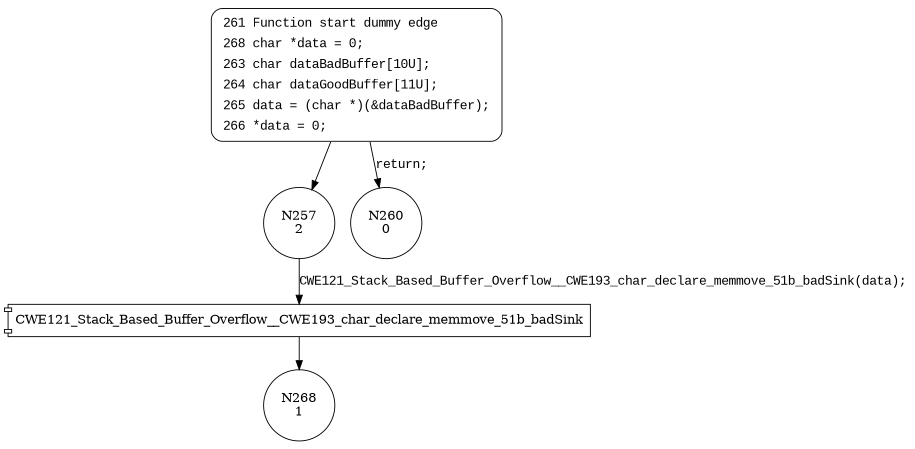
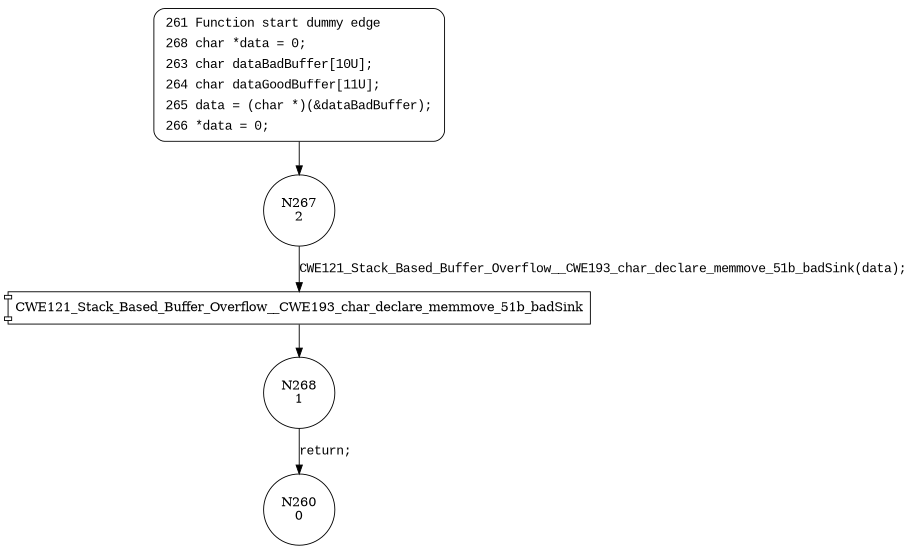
  digraph {
    node [shape=circle]
    edge [fontname="Courier New"]
-   n1 [label="N257\n2"]
+   n1 [label="N267\n2"]
    n2 [label=CWE121_Stack_Based_Buffer_Overflow__CWE193_char_declare_memmove_51b_badSink shape=component]
    n3 [label="N268\n1"]
    n4 [label="N260\n0"]
    n5 [fillcolor=white fontname="Courier New" label=<<table border="0" cellborder="0" cellpadding="3" bgcolor="white"><tr><td align="right">261</td><td align="left">Function start dummy edge</td></tr><tr><td align="right">268</td><td align="left">char *data = 0;</td></tr><tr><td align="right">263</td><td align="left">char dataBadBuffer[10U];</td></tr><tr><td align="right">264</td><td align="left">char dataGoodBuffer[11U];</td></tr><tr><td align="right">265</td><td align="left">data = (char *)(&amp;dataBadBuffer);</td></tr><tr><td align="right">266</td><td align="left">*data = 0;</td></tr></table>> penwidth=1 shape=Mrecord style="filled,bold"]
    n1 -> n2 [label="CWE121_Stack_Based_Buffer_Overflow__CWE193_char_declare_memmove_51b_badSink(data);"]
    n2 -> n3
-   n5 -> n4 [label="return;"]
+   n3 -> n4 [label="return;"]
    n5 -> n1 [fontname=""]
  }
